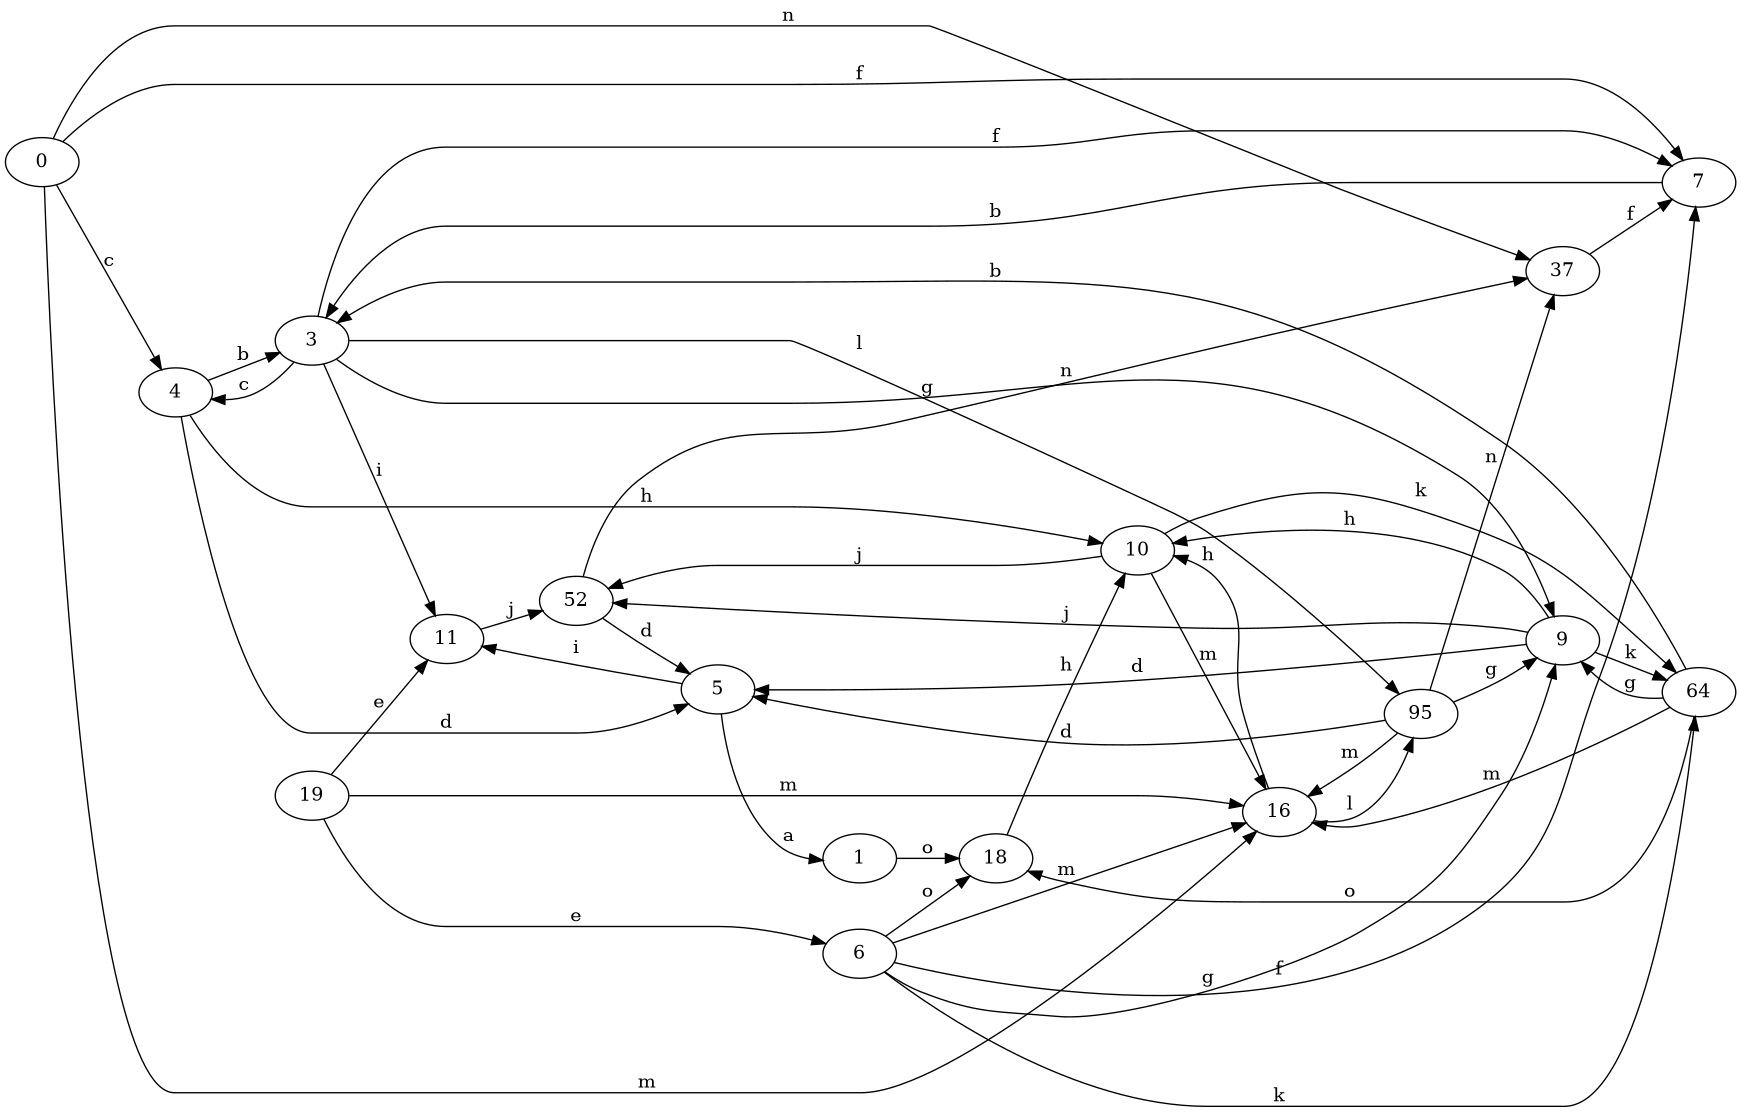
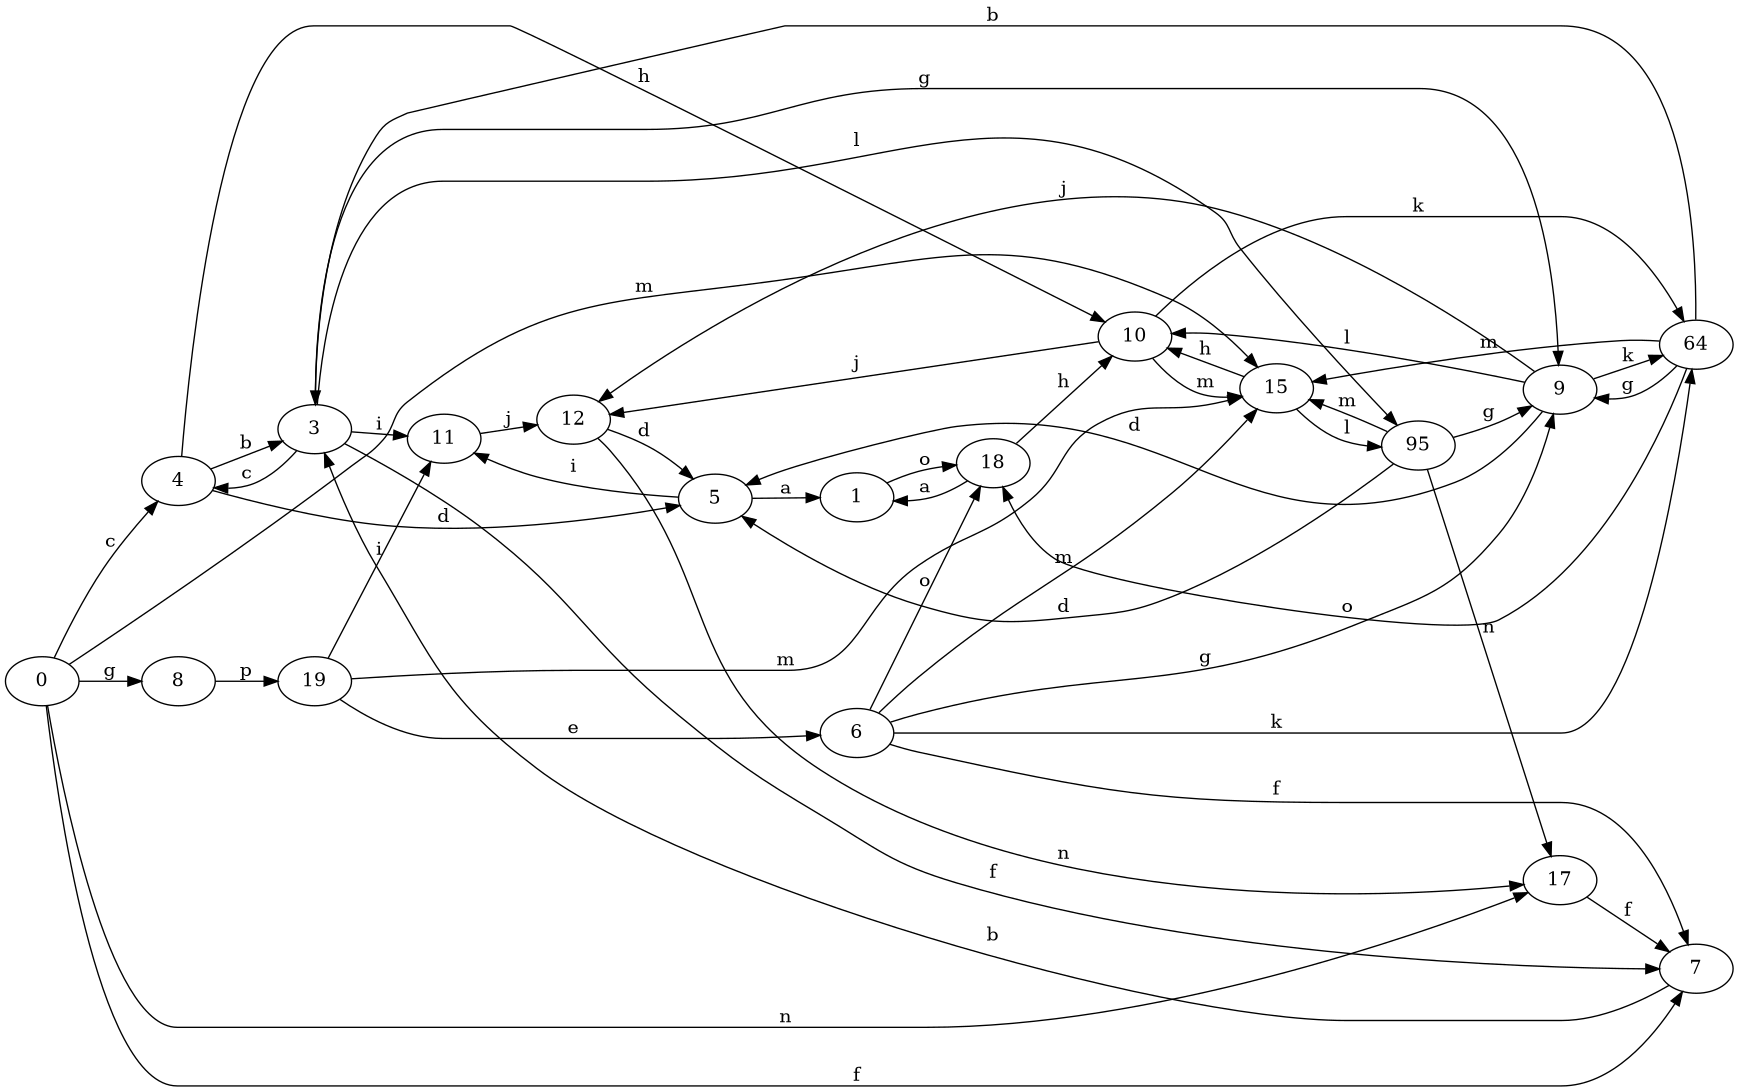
  strict digraph {
    rankdir=LR
    0
    4
    7
-   16
-   17 [label=37]
+   8
+   16 [label=15]
+   17
    3
    5
    10
    19
    n11 [label=95]
    1
    18
    9
    11
    n16 [label=64]
-   12 [label=52]
+   12
    6
    0 -> 4 [label=c]
    0 -> 7 [label=f]
+   0 -> 8 [label=g]
    0 -> 16 [label=m]
    0 -> 17 [label=n]
    4 -> 3 [label=b]
    4 -> 5 [label=d]
    4 -> 10 [label=h]
    7 -> 3 [label=b]
+   8 -> 19 [label=p]
    16 -> 10 [label=h]
    16 -> n11 [label=l]
    17 -> 7 [label=f]
    3 -> 4 [label=c]
    3 -> 7 [label=f]
    3 -> n11 [label=l]
    3 -> 9 [label=g]
    3 -> 11 [label=i]
    5 -> 1 [label=a]
    5 -> 11 [label=i]
    10 -> 16 [label=m]
    10 -> n16 [label=k]
    10 -> 12 [label=j]
    19 -> 16 [label=m]
-   19 -> 11 [label=e]
+   19 -> 11 [label=i]
    19 -> 6 [label=e]
    n11 -> 16 [label=m]
    n11 -> 17 [label=n]
    n11 -> 5 [label=d]
    n11 -> 9 [label=g]
    1 -> 18 [label=o]
    18 -> 10 [label=h]
+   18 -> 1 [label=a]
    9 -> 5 [label=d]
-   9 -> 10 [label=h]
+   9 -> 10 [label=l]
    9 -> n16 [label=k]
    9 -> 12 [label=j]
    11 -> 12 [label=j]
    n16 -> 16 [label=m]
    n16 -> 3 [label=b]
    n16 -> 18 [label=o]
    n16 -> 9 [label=g]
    12 -> 17 [label=n]
    12 -> 5 [label=d]
    6 -> 7 [label=f]
    6 -> 16 [label=m]
    6 -> 18 [label=o]
    6 -> 9 [label=g]
    6 -> n16 [label=k]
  }
